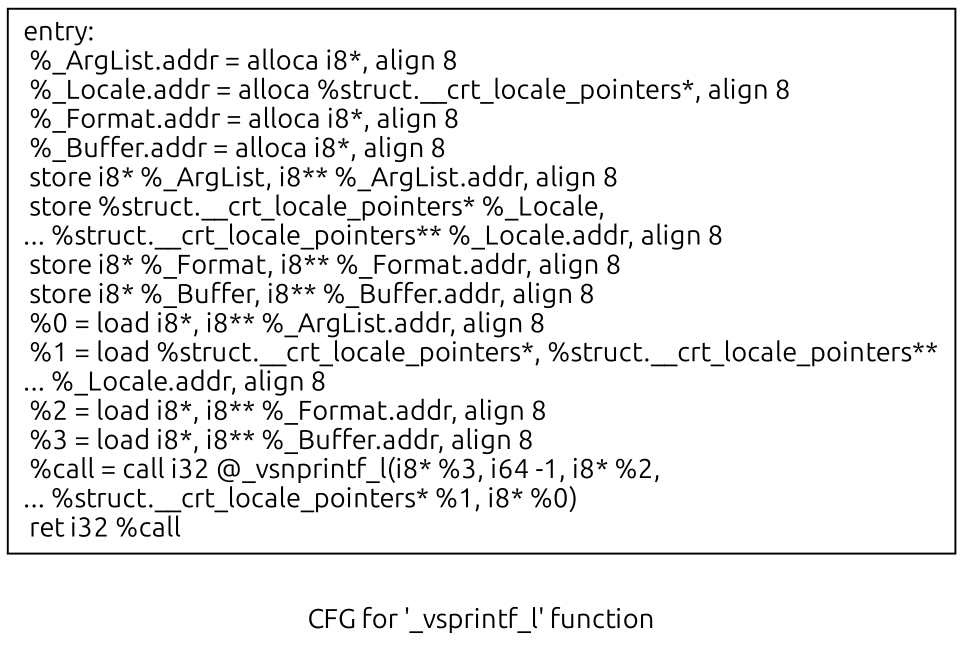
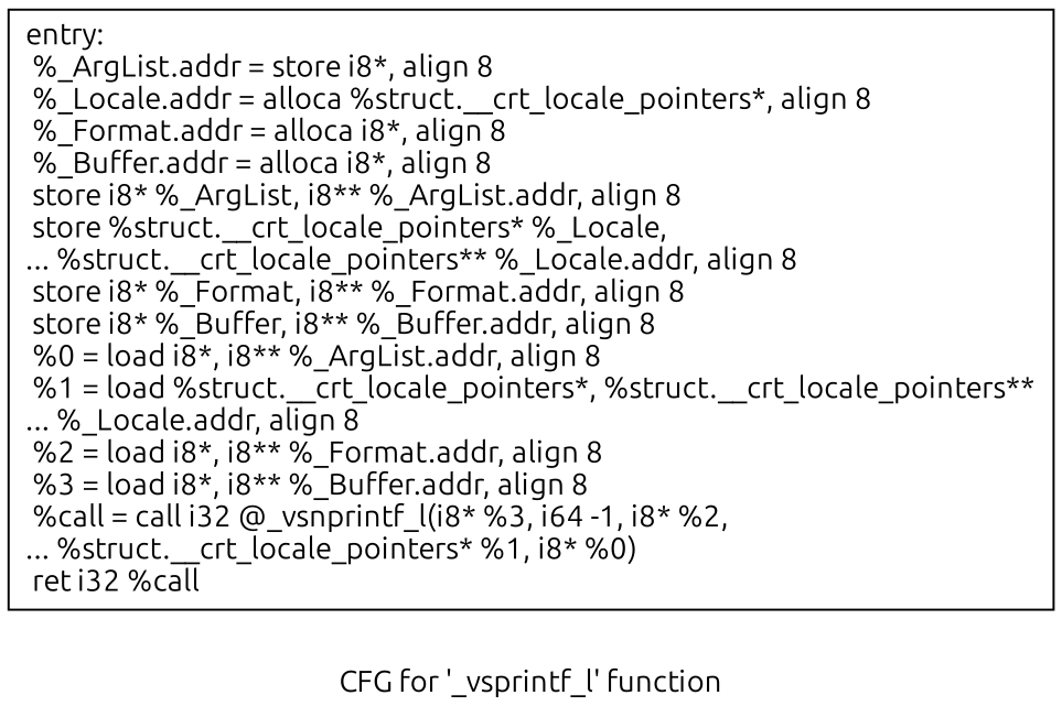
  digraph {
    label="CFG for '_vsprintf_l' function"
    fontname=Ubuntu
-   n1 [label="{entry:\l  %_ArgList.addr = alloca i8*, align 8\l  %_Locale.addr = alloca %struct.__crt_locale_pointers*, align 8\l  %_Format.addr = alloca i8*, align 8\l  %_Buffer.addr = alloca i8*, align 8\l  store i8* %_ArgList, i8** %_ArgList.addr, align 8\l  store %struct.__crt_locale_pointers* %_Locale,\l... %struct.__crt_locale_pointers** %_Locale.addr, align 8\l  store i8* %_Format, i8** %_Format.addr, align 8\l  store i8* %_Buffer, i8** %_Buffer.addr, align 8\l  %0 = load i8*, i8** %_ArgList.addr, align 8\l  %1 = load %struct.__crt_locale_pointers*, %struct.__crt_locale_pointers**\l... %_Locale.addr, align 8\l  %2 = load i8*, i8** %_Format.addr, align 8\l  %3 = load i8*, i8** %_Buffer.addr, align 8\l  %call = call i32 @_vsnprintf_l(i8* %3, i64 -1, i8* %2,\l... %struct.__crt_locale_pointers* %1, i8* %0)\l  ret i32 %call\l}" shape=record fontname=Ubuntu]
+   n1 [label="{entry:\l  %_ArgList.addr = store i8*, align 8\l  %_Locale.addr = alloca %struct.__crt_locale_pointers*, align 8\l  %_Format.addr = alloca i8*, align 8\l  %_Buffer.addr = alloca i8*, align 8\l  store i8* %_ArgList, i8** %_ArgList.addr, align 8\l  store %struct.__crt_locale_pointers* %_Locale,\l... %struct.__crt_locale_pointers** %_Locale.addr, align 8\l  store i8* %_Format, i8** %_Format.addr, align 8\l  store i8* %_Buffer, i8** %_Buffer.addr, align 8\l  %0 = load i8*, i8** %_ArgList.addr, align 8\l  %1 = load %struct.__crt_locale_pointers*, %struct.__crt_locale_pointers**\l... %_Locale.addr, align 8\l  %2 = load i8*, i8** %_Format.addr, align 8\l  %3 = load i8*, i8** %_Buffer.addr, align 8\l  %call = call i32 @_vsnprintf_l(i8* %3, i64 -1, i8* %2,\l... %struct.__crt_locale_pointers* %1, i8* %0)\l  ret i32 %call\l}" shape=record fontname=Ubuntu]
  }
